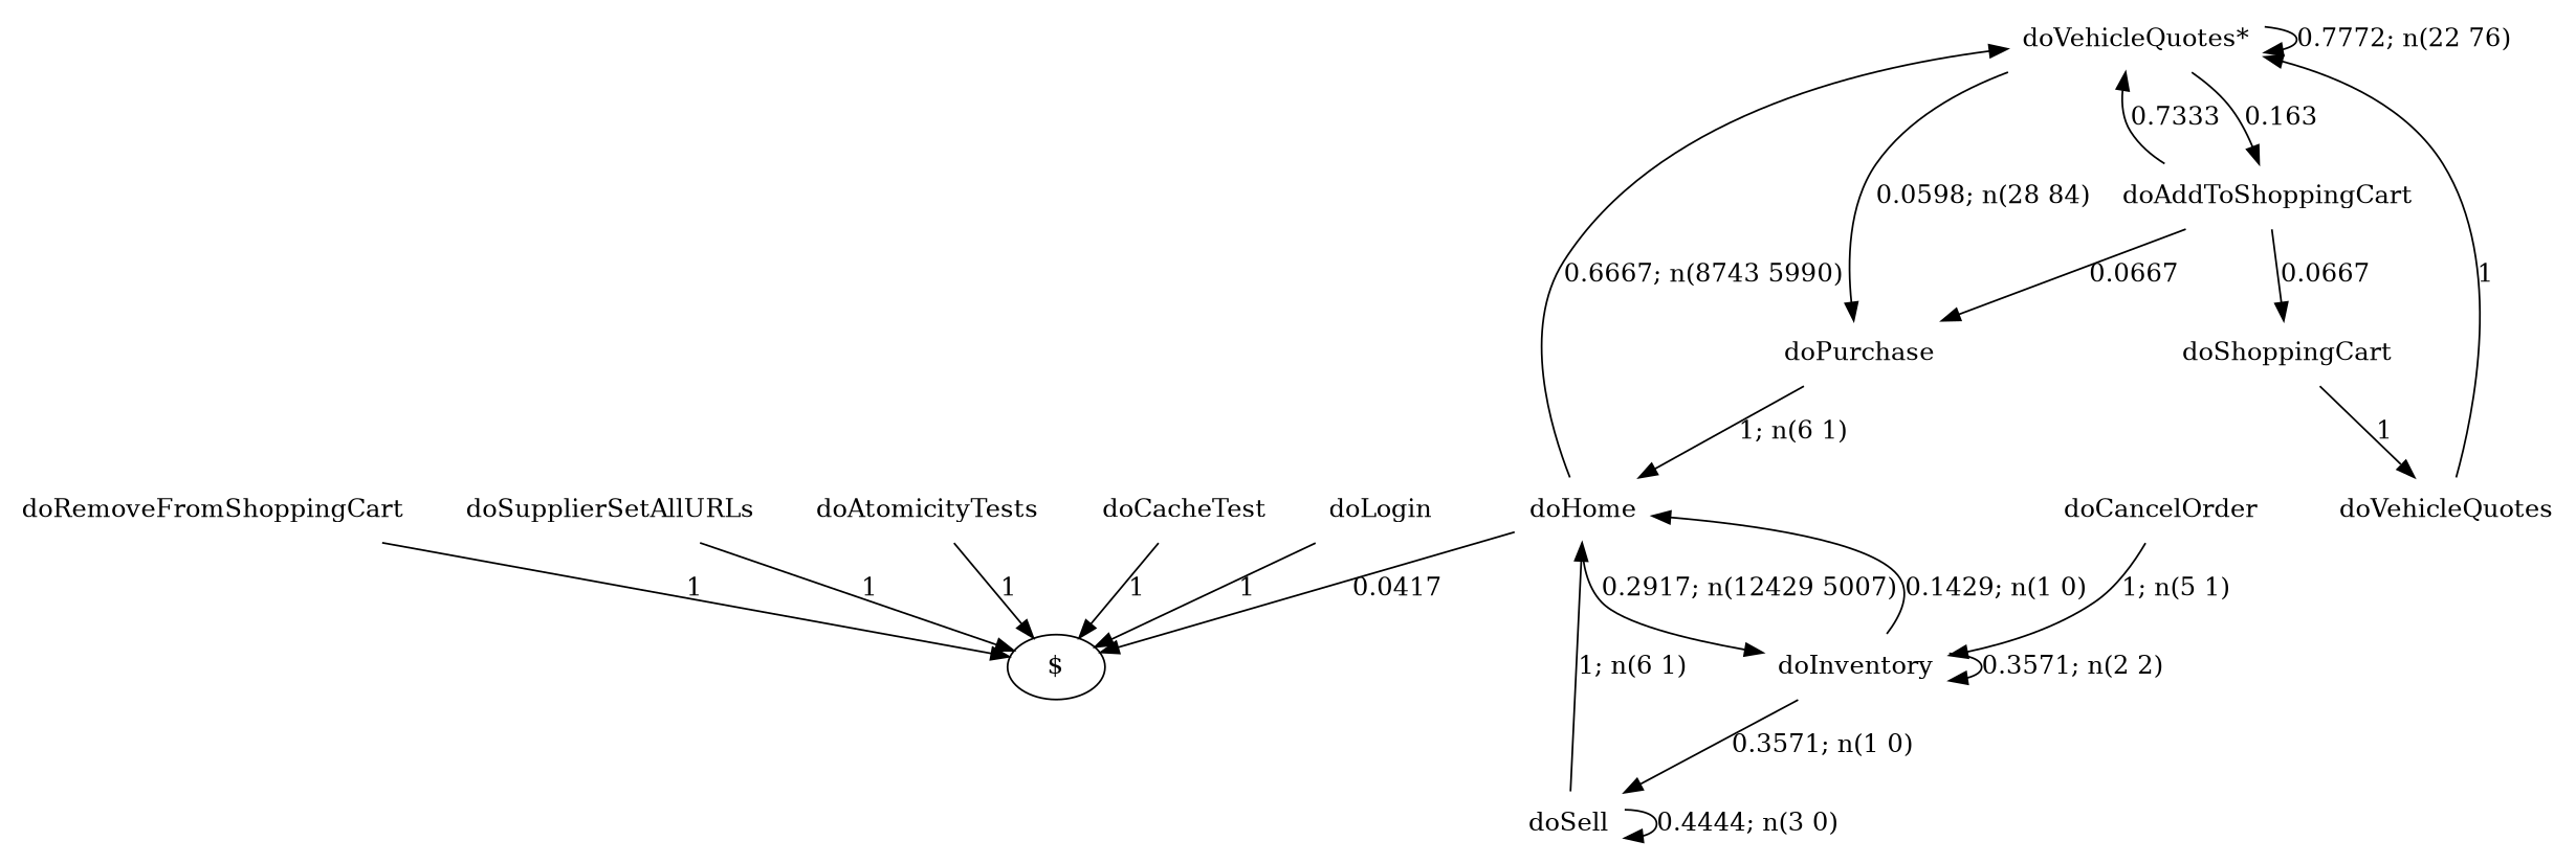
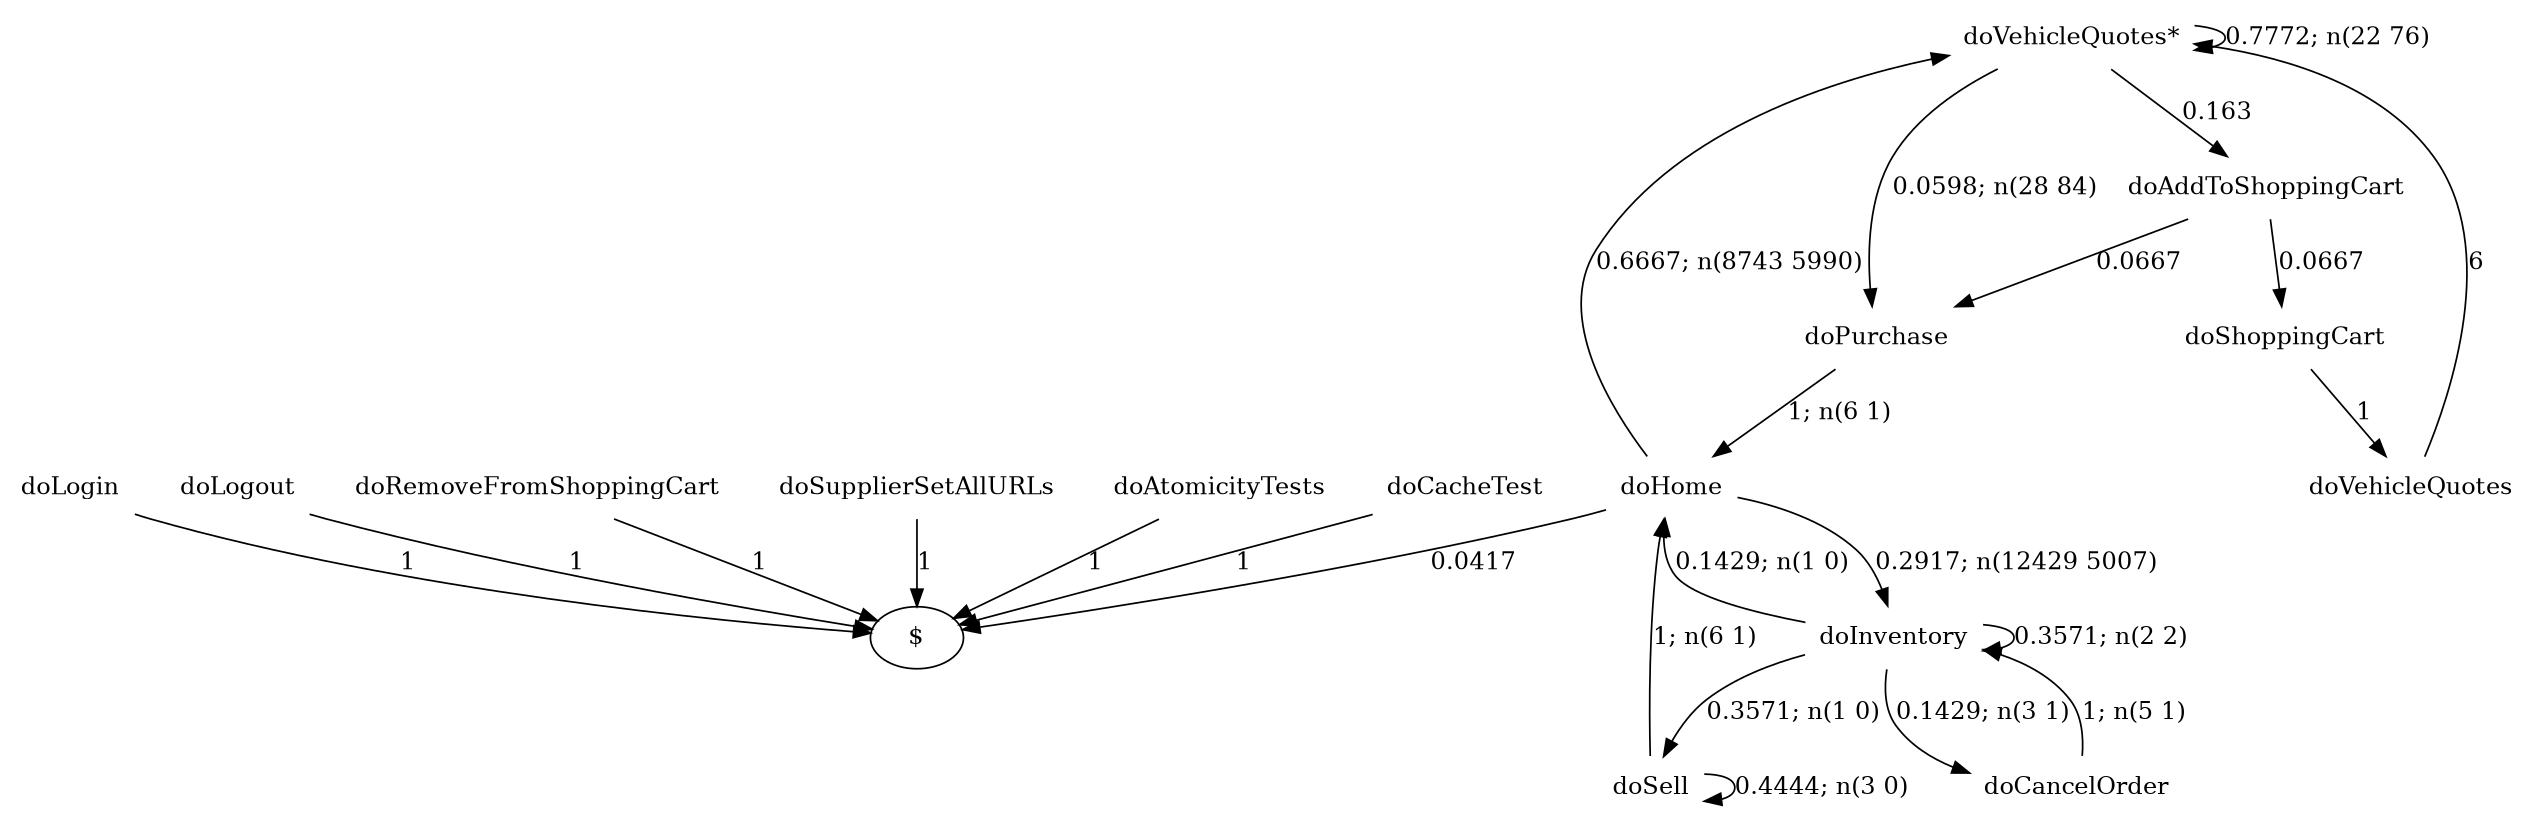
  digraph {
    node [shape=none]
    edge [style=solid]
    n1 [label="doVehicleQuotes*"]
    n2 [label=doAddToShoppingCart]
    n3 [label=doPurchase]
    n4 [label=doShoppingCart]
    n5 [label=doHome]
    "$" [shape=""]
    n7 [label=doInventory]
    n8 [label=doSupplierSetAllURLs]
    n9 [label=doAtomicityTests]
    n10 [label=doCacheTest]
    n11 [label=doLogin]
    n12 [label=doVehicleQuotes]
    n13 [label=doSell]
    n14 [label=doCancelOrder]
+   n15 [label=doLogout]
    n16 [label=doRemoveFromShoppingCart]
    n1 -> n1 [label="0.7772; n(22 76)"]
    n1 -> n2 [label=0.163]
    n1 -> n3 [label="0.0598; n(28 84)"]
-   n2 -> n1 [label=0.7333]
    n2 -> n3 [label=0.0667]
    n2 -> n4 [label=0.0667]
    n3 -> n5 [label="1; n(6 1)"]
    n4 -> n12 [label=1]
    n5 -> n1 [label="0.6667; n(8743 5990)"]
    n5 -> "$" [label=0.0417]
    n5 -> n7 [label="0.2917; n(12429 5007)"]
    n7 -> n5 [label="0.1429; n(1 0)"]
    n7 -> n7 [label="0.3571; n(2 2)"]
    n7 -> n13 [label="0.3571; n(1 0)"]
+   n7 -> n14 [label="0.1429; n(3 1)"]
    n8 -> "$" [label=1]
    n9 -> "$" [label=1]
    n10 -> "$" [label=1]
    n11 -> "$" [label=1]
-   n12 -> n1 [label=1]
+   n12 -> n1 [label=6]
    n13 -> n5 [label="1; n(6 1)"]
    n13 -> n13 [label="0.4444; n(3 0)"]
    n14 -> n7 [label="1; n(5 1)"]
+   n15 -> "$" [label=1]
    n16 -> "$" [label=1]
  }
